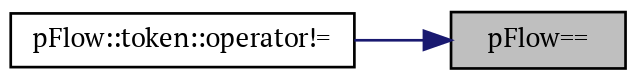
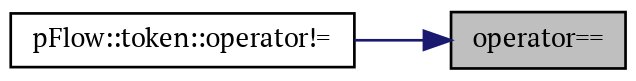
  digraph {
    rankdir=RL
    fontname="PT Serif"
    node [color=black fontname="PT Serif" fontsize=10 shape=record style=filled]
-   n1 [fillcolor=grey75 fontcolor=black height=0.2 label="pFlow==" width=0.4]
+   n1 [fillcolor=grey75 fontcolor=black height=0.2 label="operator==" width=0.4]
    n2 [fillcolor=white height=0.2 label="pFlow::token::operator!=" width=0.4]
    n1 -> n2 [color=midnightblue dir=back fontname="PT Serif" fontsize=10 labelfontname=Helvetica labelfontsize=10 style=solid]
  }
